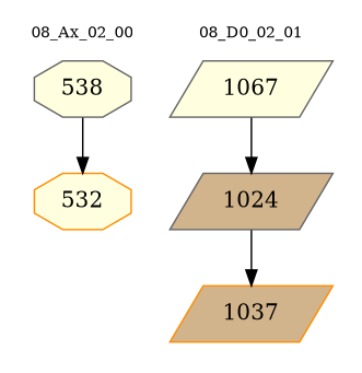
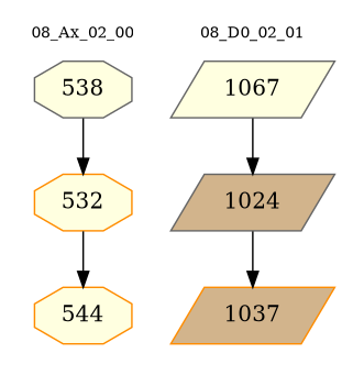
  digraph {
    node [color=gray40 fillcolor=lightyellow shape=octagon style=filled]
    edge [color=black]
    n1 [label=538]
    n2 [color=darkorange label=532]
+   n3 [color=darkorange label=544]
    n4 [label=1067 shape=parallelogram]
    n5 [fillcolor=tan label=1024 shape=parallelogram]
    n6 [color=darkorange fillcolor=tan label=1037 shape=parallelogram]
    subgraph cluster_1 {
      color=white
      fontsize=10
      label="08_Ax_02_00"
      n1
      n2
+     n3
    }
    subgraph cluster_2 {
      color=white
      fontsize=10
      label="08_D0_02_01"
      n4
      n5
      n6
    }
    n1 -> n2
+   n2 -> n3
    n4 -> n5
    n5 -> n6
  }
